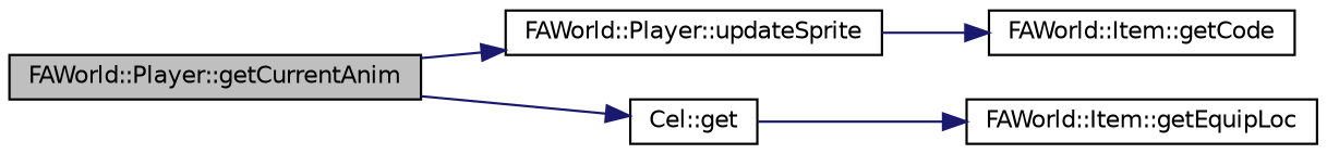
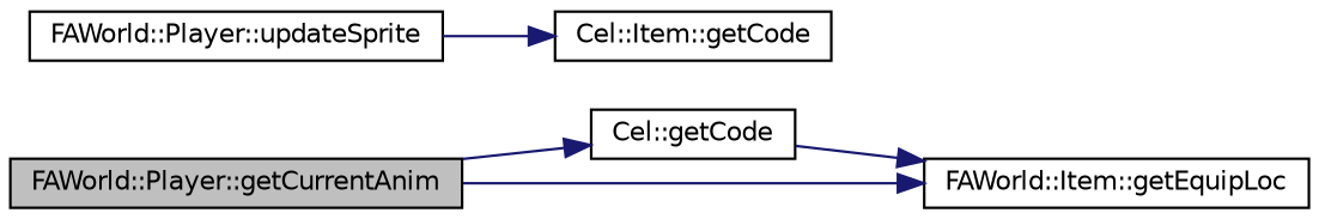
  digraph {
    rankdir=LR
    node [color=black fillcolor=white fontname=Helvetica fontsize=10 shape=record style=filled]
    edge [color=midnightblue fontname=Helvetica fontsize=10 labelfontname=Helvetica labelfontsize=10 style=solid]
    n1 [fillcolor=grey75 fontcolor=black height=0.2 label="FAWorld::Player::getCurrentAnim" width=0.4]
    n2 [height=0.2 label="FAWorld::Player::updateSprite" width=0.4]
-   n3 [height=0.2 label="Cel::get" width=0.4]
-   n4 [height=0.2 label="FAWorld::Item::getCode" width=0.4]
+   n3 [height=0.2 label="Cel::getCode" width=0.4]
+   n4 [height=0.2 label="Cel::Item::getCode" width=0.4]
    n5 [height=0.2 label="FAWorld::Item::getEquipLoc" width=0.4]
-   n1 -> n2
+   n1 -> n5
    n1 -> n3
    n2 -> n4
    n3 -> n5
  }
